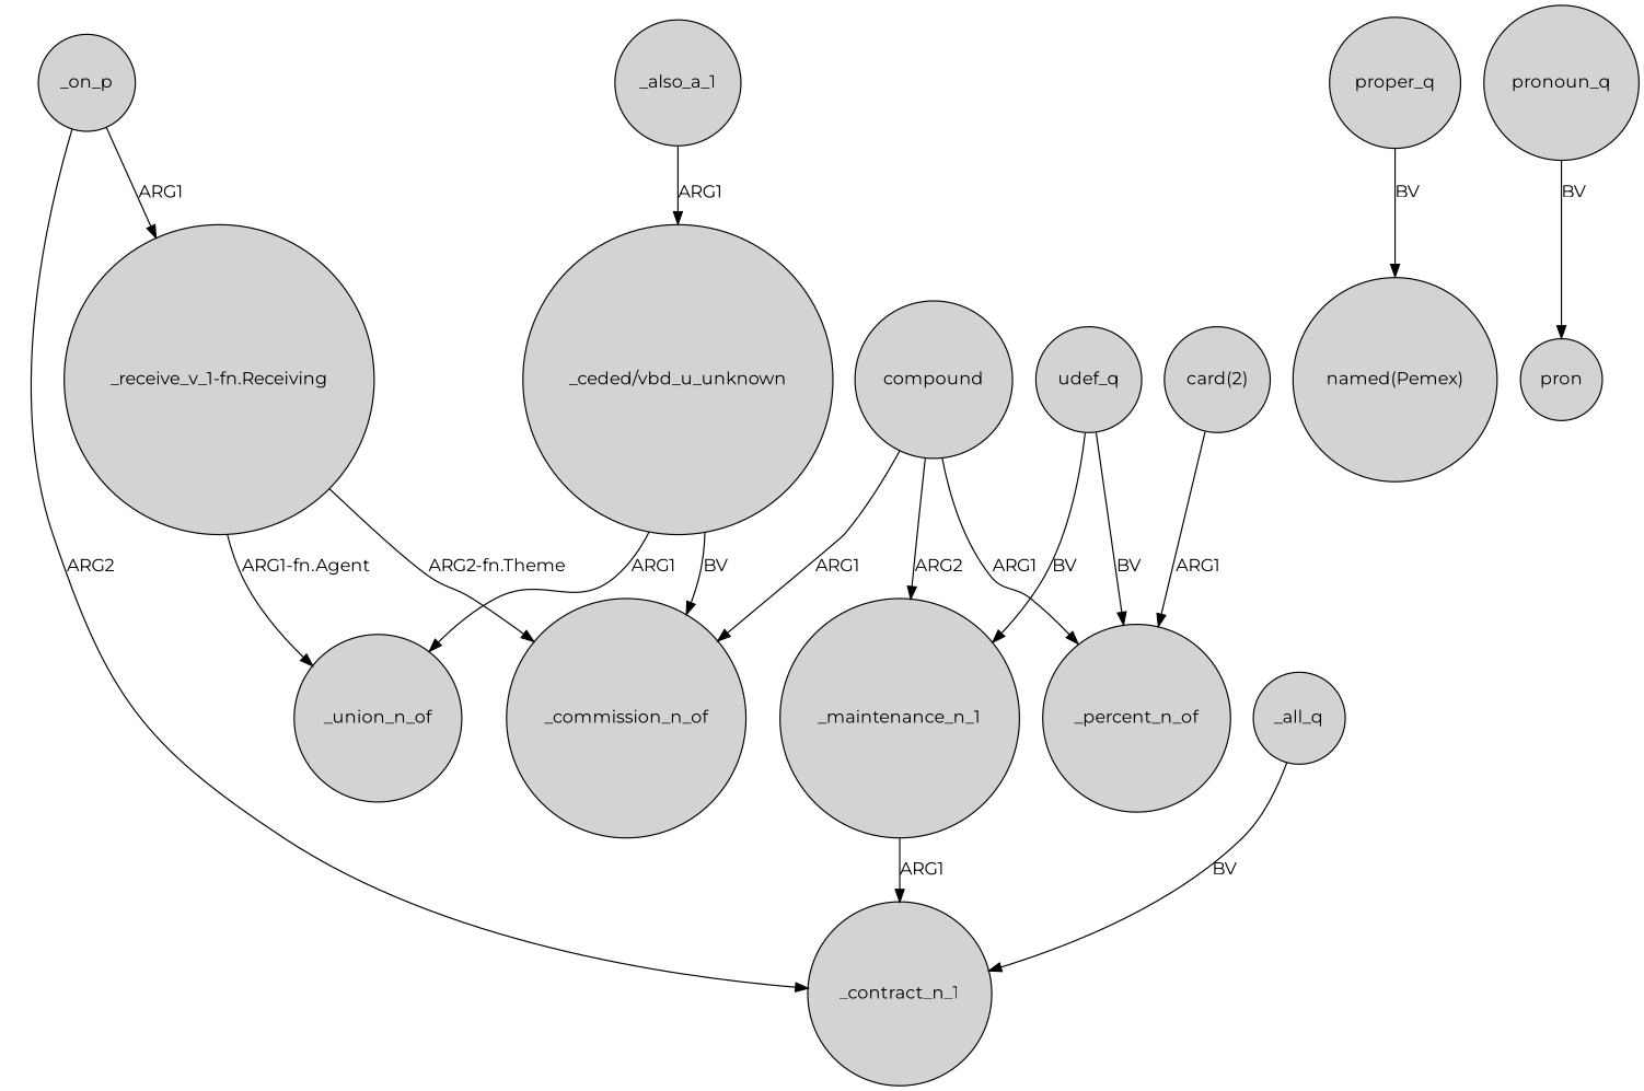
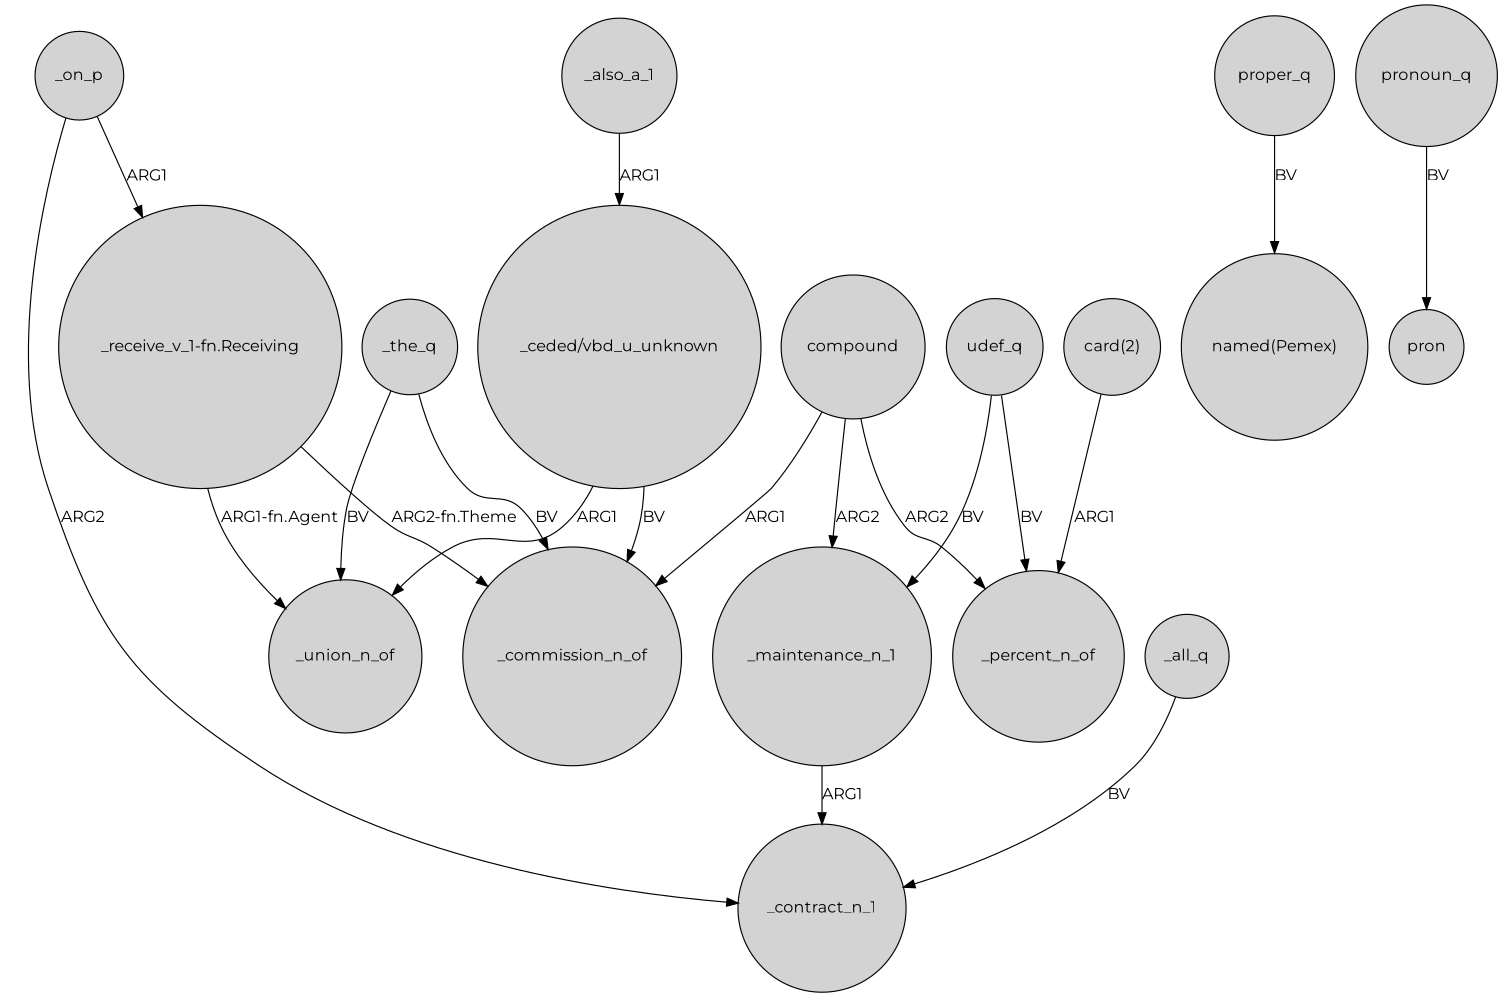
  digraph {
    fontname=Montserrat
    node [fontname=Montserrat shape=circle style=filled]
    edge [fontname=Montserrat]
    "_receive_v_1-fn.Receiving"
    _commission_n_of
    _union_n_of
    _on_p
    _contract_n_1
    "_ceded/vbd_u_unknown"
    "card(2)"
    _percent_n_of
    _also_a_1
+   _the_q
    compound
    _maintenance_n_1
    proper_q
    "named(Pemex)"
    _all_q
    pronoun_q
    pron
    udef_q
    "_receive_v_1-fn.Receiving" -> _commission_n_of [label="ARG2-fn.Theme"]
    "_receive_v_1-fn.Receiving" -> _union_n_of [label="ARG1-fn.Agent"]
    _on_p -> "_receive_v_1-fn.Receiving" [label=ARG1]
    _on_p -> _contract_n_1 [label=ARG2]
    "_ceded/vbd_u_unknown" -> _commission_n_of [label=BV]
    "_ceded/vbd_u_unknown" -> _union_n_of [label=ARG1]
    "card(2)" -> _percent_n_of [label=ARG1]
    _also_a_1 -> "_ceded/vbd_u_unknown" [label=ARG1]
+   _the_q -> _commission_n_of [label=BV]
+   _the_q -> _union_n_of [label=BV]
    compound -> _commission_n_of [label=ARG1]
-   compound -> _percent_n_of [label=ARG1]
+   compound -> _percent_n_of [label=ARG2]
    compound -> _maintenance_n_1 [label=ARG2]
    _maintenance_n_1 -> _contract_n_1 [label=ARG1]
    proper_q -> "named(Pemex)" [label=BV]
    _all_q -> _contract_n_1 [label=BV]
    pronoun_q -> pron [label=BV]
    udef_q -> _percent_n_of [label=BV]
    udef_q -> _maintenance_n_1 [label=BV]
  }
